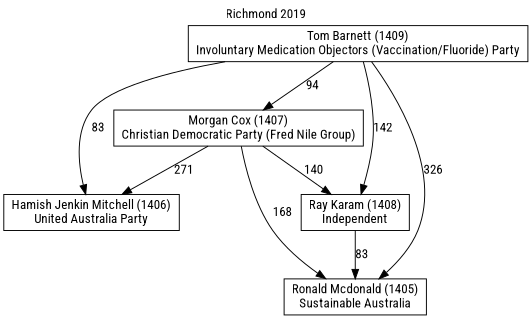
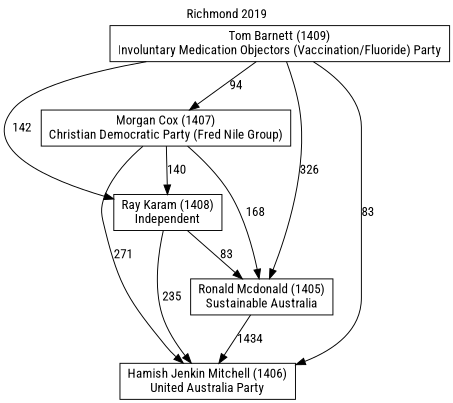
  digraph {
    fontname="Roboto Condensed"
    label="Richmond 2019"
    labelloc=t
    mclimit=2
    node [fontname="Roboto Condensed" shape=box]
    edge [fontname="Roboto Condensed"]
    n1 [label="Hamish Jenkin Mitchell (1406)\nUnited Australia Party"]
    n2 [label="Ronald Mcdonald (1405)\nSustainable Australia"]
    n3 [label="Ray Karam (1408)\nIndependent"]
    n4 [label="Morgan Cox (1407)\nChristian Democratic Party (Fred Nile Group)"]
    n5 [label="Tom Barnett (1409)\nInvoluntary Medication Objectors (Vaccination/Fluoride) Party"]
+   n2 -> n1 [label=1434]
+   n3 -> n1 [label=235]
    n3 -> n2 [label=83]
    n4 -> n1 [label=271]
    n4 -> n2 [label=168]
    n4 -> n3 [label=140]
    n5 -> n1 [label=83]
    n5 -> n2 [label=326]
    n5 -> n3 [label=142]
    n5 -> n4 [label=94]
  }
